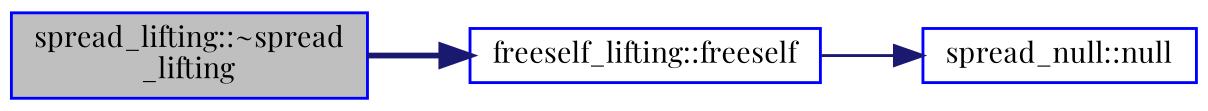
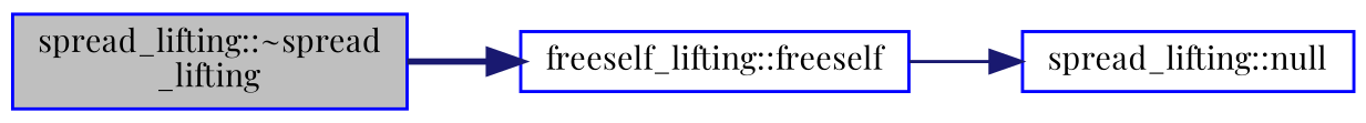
  digraph {
    fontname="Playfair Display"
    rankdir=LR
    node [color=blue fillcolor=white fontname="Playfair Display" fontsize=10 shape=record style=filled]
    edge [color=midnightblue fontname="Playfair Display" fontsize=10 labelfontname=Helvetica labelfontsize=10]
    n1 [fillcolor=grey75 fontcolor=black height=0.2 label="spread_lifting::~spread\l_lifting" width=0.4]
    n2 [height=0.2 label="freeself_lifting::freeself" width=0.4]
-   n3 [height=0.2 label="spread_null::null" width=0.4]
+   n3 [height=0.2 label="spread_lifting::null" width=0.4]
    n1 -> n2 [style=bold]
    n2 -> n3 [style=solid]
  }
